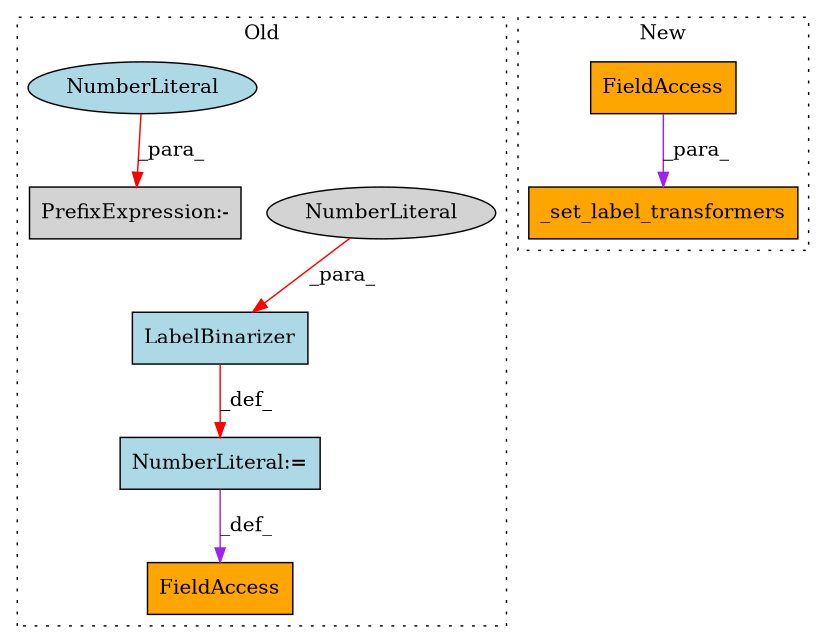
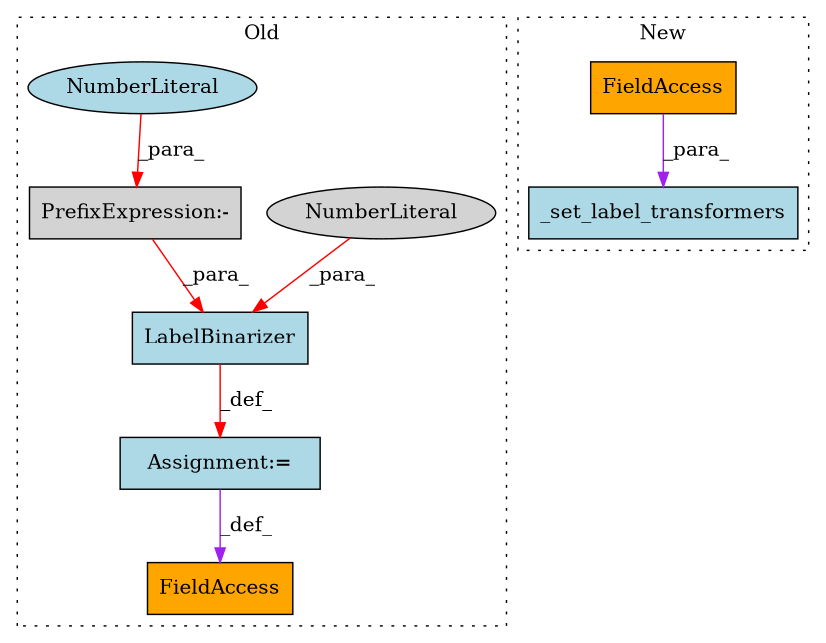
  digraph {
    node [a=32 fillcolor=lightblue l=1 shape=box style=filled]
    edge [color=red]
    n1 [l="15,1" label=LabelBinarizer s="2432,2451"]
    n2 [a=34 fillcolor=lightgrey label=NumberLiteral s=2450 shape=ellipse]
    n3 [a=22 fillcolor=orange l=21 label=FieldAccess s=2410]
    n4 [a=38 fillcolor=lightgrey label="PrefixExpression:-" s=2447]
    n5 [a=34 label=NumberLiteral s=2448 shape=ellipse]
-   n6 [a=7 label="NumberLiteral:=" s=2431]
-   n7 [fillcolor=orange l="24,1" label=_set_label_transformers s="2415,2440"]
+   n6 [a=7 label="Assignment:=" s=2431]
+   n7 [l="24,1" label=_set_label_transformers s="2415,2440"]
    n8 [a=22 fillcolor=orange label=FieldAccess s=2439]
    subgraph cluster_1 {
      label=Old
      style=dotted
      n1
      n2
      n3
      n4
      n5
      n6
    }
    subgraph cluster_2 {
      label=New
      style=dotted
      n7
      n8
    }
    n1 -> n6 [label=_def_]
    n2 -> n1 [label=_para_]
+   n4 -> n1 [label=_para_]
    n5 -> n4 [label=_para_]
    n6 -> n3 [color=purple label=_def_]
    n8 -> n7 [color=purple label=_para_]
  }
